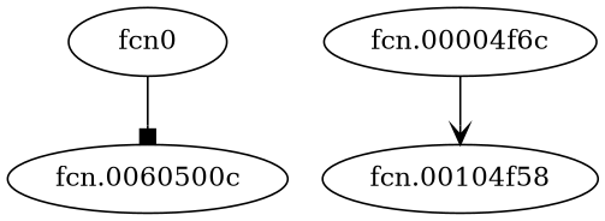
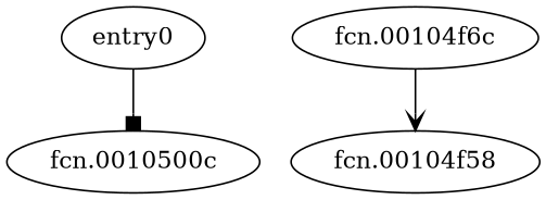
  digraph {
-   n1 [label=fcn0]
-   n2 [label="fcn.0060500c"]
-   n3 [label="fcn.00004f6c"]
+   n1 [label=entry0]
+   n2 [label="fcn.0010500c"]
+   n3 [label="fcn.00104f6c"]
    n4 [label="fcn.00104f58"]
    n1 -> n2 [arrowhead=box]
    n3 -> n4 [arrowhead=vee]
  }
